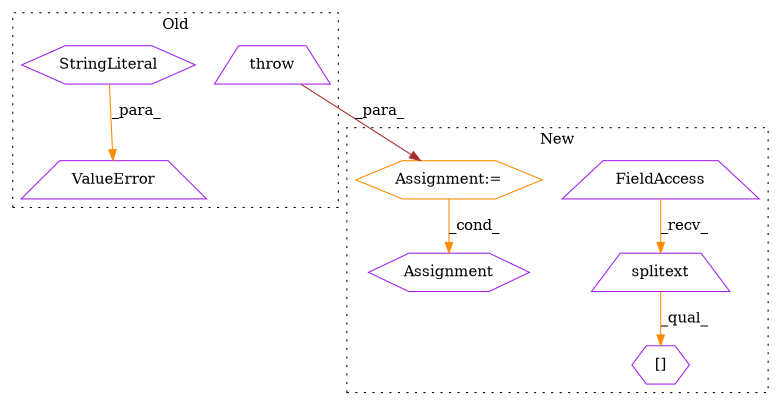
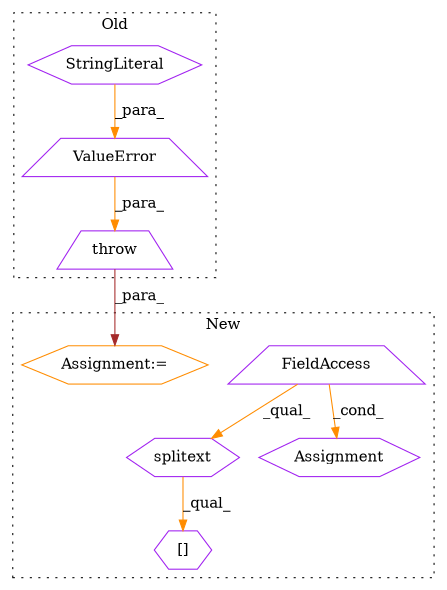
  digraph {
    node [a=32 color=purple s=3626 shape=hexagon]
    edge [color=darkorange]
    n1 [a=53 l=6 label=throw shape=trapezium]
    n2 [l="11,1" label=ValueError s="3632,3739" shape=trapezium]
    n3 [a=45 l=96 label=StringLiteral s=3643]
-   n4 [l="9,1" label=splitext s="3635,3656" shape=trapezium]
+   n4 [l="9,1" label=splitext s="3635,3656"]
    n5 [a=22 l=7 label=FieldAccess s=3627 shape=trapezium]
    n6 [a=25 l="4,2" label=Assignment s="4092,4131"]
    n7 [a=7 color=darkorange l=1 label="Assignment:="]
    n8 [a=2 l="31,1" label="[]" s="3627,3659"]
    subgraph cluster_1 {
      label=Old
      style=dotted
      n1
      n2
      n3
    }
    subgraph cluster_2 {
      label=New
      style=dotted
      n4
      n5
      n6
      n7
      n8
    }
    n1 -> n7 [color=brown label=_para_]
+   n2 -> n1 [label=_para_]
    n3 -> n2 [label=_para_]
    n4 -> n8 [label=_qual_]
-   n5 -> n4 [label=_recv_]
-   n7 -> n6 [label=_cond_]
+   n5 -> n4 [label=_qual_]
+   n5 -> n6 [label=_cond_]
  }
